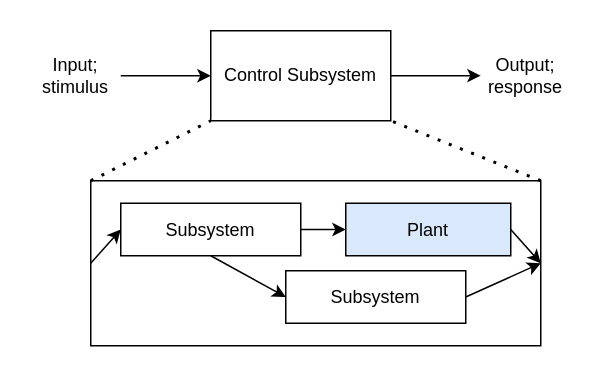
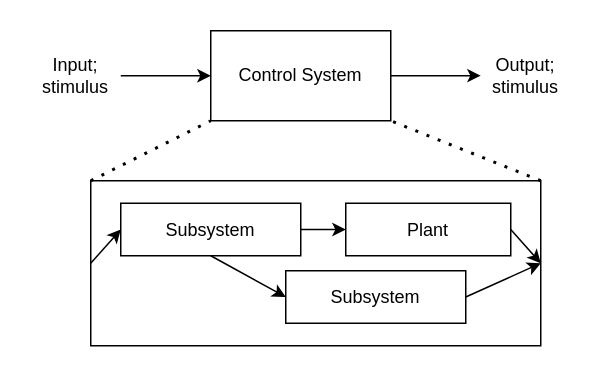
  <mxCell id="0" />
  <mxCell id="1" parent="0" />
  <mxCell id="2" value="" style="rounded=0;whiteSpace=wrap;html=1;" vertex="1" parent="1"><mxGeometry x="60" y="120" width="300" height="110" as="geometry" /></mxCell>
  <mxCell id="3" style="rounded=0;orthogonalLoop=1;jettySize=auto;html=1;exitX=1;exitY=0.5;exitDx=0;exitDy=0;" edge="1" parent="1" source="4"><mxGeometry relative="1" as="geometry"><mxPoint x="320" y="49.923" as="targetPoint" /></mxGeometry></mxCell>
- <mxCell id="4" value="Control Subsystem" style="rounded=0;whiteSpace=wrap;html=1;" vertex="1" parent="1"><mxGeometry x="140" y="20" width="120" height="60" as="geometry" /></mxCell>
+ <mxCell id="4" value="Control System" style="rounded=0;whiteSpace=wrap;html=1;" vertex="1" parent="1"><mxGeometry x="140" y="20" width="120" height="60" as="geometry" /></mxCell>
  <mxCell id="5" value="" style="endArrow=classic;html=1;rounded=0;entryX=0;entryY=0.5;entryDx=0;entryDy=0;" edge="1" parent="1" target="4"><mxGeometry width="50" height="50" relative="1" as="geometry"><mxPoint x="80" y="50" as="sourcePoint" /><mxPoint x="70" y="30" as="targetPoint" /></mxGeometry></mxCell>
  <mxCell id="6" value="Input; stimulus" style="text;html=1;strokeColor=none;fillColor=none;align=center;verticalAlign=middle;whiteSpace=wrap;rounded=0;" vertex="1" parent="1"><mxGeometry x="20" y="35" width="60" height="30" as="geometry" /></mxCell>
- <mxCell id="7" value="Output; response" style="text;html=1;strokeColor=none;fillColor=none;align=center;verticalAlign=middle;whiteSpace=wrap;rounded=0;" vertex="1" parent="1"><mxGeometry x="320" y="35" width="60" height="30" as="geometry" /></mxCell>
+ <mxCell id="7" value="Output; stimulus" style="text;html=1;strokeColor=none;fillColor=none;align=center;verticalAlign=middle;whiteSpace=wrap;rounded=0;" vertex="1" parent="1"><mxGeometry x="320" y="35" width="60" height="30" as="geometry" /></mxCell>
  <mxCell id="8" style="edgeStyle=none;rounded=0;orthogonalLoop=1;jettySize=auto;html=1;exitX=0;exitY=0.5;exitDx=0;exitDy=0;entryX=0;entryY=0.5;entryDx=0;entryDy=0;" edge="1" parent="1" source="2" target="13"><mxGeometry relative="1" as="geometry" /></mxCell>
  <mxCell id="9" value="" style="endArrow=none;dashed=1;html=1;dashPattern=1 3;strokeWidth=2;rounded=0;exitX=0;exitY=0;exitDx=0;exitDy=0;entryX=0;entryY=1;entryDx=0;entryDy=0;" edge="1" parent="1" source="2" target="4"><mxGeometry width="50" height="50" relative="1" as="geometry"><mxPoint x="120" y="150" as="sourcePoint" /><mxPoint x="170" y="100" as="targetPoint" /></mxGeometry></mxCell>
  <mxCell id="10" value="" style="endArrow=none;dashed=1;html=1;dashPattern=1 3;strokeWidth=2;rounded=0;entryX=1;entryY=1;entryDx=0;entryDy=0;exitX=1;exitY=0;exitDx=0;exitDy=0;" edge="1" parent="1" source="2" target="4"><mxGeometry width="50" height="50" relative="1" as="geometry"><mxPoint x="300" y="150" as="sourcePoint" /><mxPoint x="350" y="100" as="targetPoint" /></mxGeometry></mxCell>
  <mxCell id="11" style="edgeStyle=none;rounded=0;orthogonalLoop=1;jettySize=auto;html=1;exitX=1;exitY=0.5;exitDx=0;exitDy=0;entryX=0;entryY=0.5;entryDx=0;entryDy=0;" edge="1" parent="1" source="13" target="15"><mxGeometry relative="1" as="geometry" /></mxCell>
  <mxCell id="12" style="edgeStyle=none;rounded=0;orthogonalLoop=1;jettySize=auto;html=1;exitX=0.5;exitY=1;exitDx=0;exitDy=0;entryX=0;entryY=0.5;entryDx=0;entryDy=0;" edge="1" parent="1" source="13" target="17"><mxGeometry relative="1" as="geometry" /></mxCell>
  <mxCell id="13" value="Subsystem" style="rounded=0;whiteSpace=wrap;html=1;" vertex="1" parent="1"><mxGeometry x="80" y="135" width="120" height="35" as="geometry" /></mxCell>
  <mxCell id="14" style="edgeStyle=none;rounded=0;orthogonalLoop=1;jettySize=auto;html=1;exitX=1;exitY=0.5;exitDx=0;exitDy=0;entryX=1;entryY=0.5;entryDx=0;entryDy=0;" edge="1" parent="1" source="15" target="2"><mxGeometry relative="1" as="geometry" /></mxCell>
- <mxCell id="15" value="Plant" style="rounded=0;whiteSpace=wrap;html=1;fillColor=#dae8fc;" vertex="1" parent="1"><mxGeometry x="230" y="135" width="110" height="35" as="geometry" /></mxCell>
+ <mxCell id="15" value="Plant" style="rounded=0;whiteSpace=wrap;html=1;" vertex="1" parent="1"><mxGeometry x="230" y="135" width="110" height="35" as="geometry" /></mxCell>
  <mxCell id="16" style="edgeStyle=none;rounded=0;orthogonalLoop=1;jettySize=auto;html=1;exitX=1;exitY=0.5;exitDx=0;exitDy=0;entryX=1;entryY=0.5;entryDx=0;entryDy=0;" edge="1" parent="1" source="17" target="2"><mxGeometry relative="1" as="geometry" /></mxCell>
  <mxCell id="17" value="Subsystem" style="rounded=0;whiteSpace=wrap;html=1;" vertex="1" parent="1"><mxGeometry x="190" y="180" width="120" height="35" as="geometry" /></mxCell>
